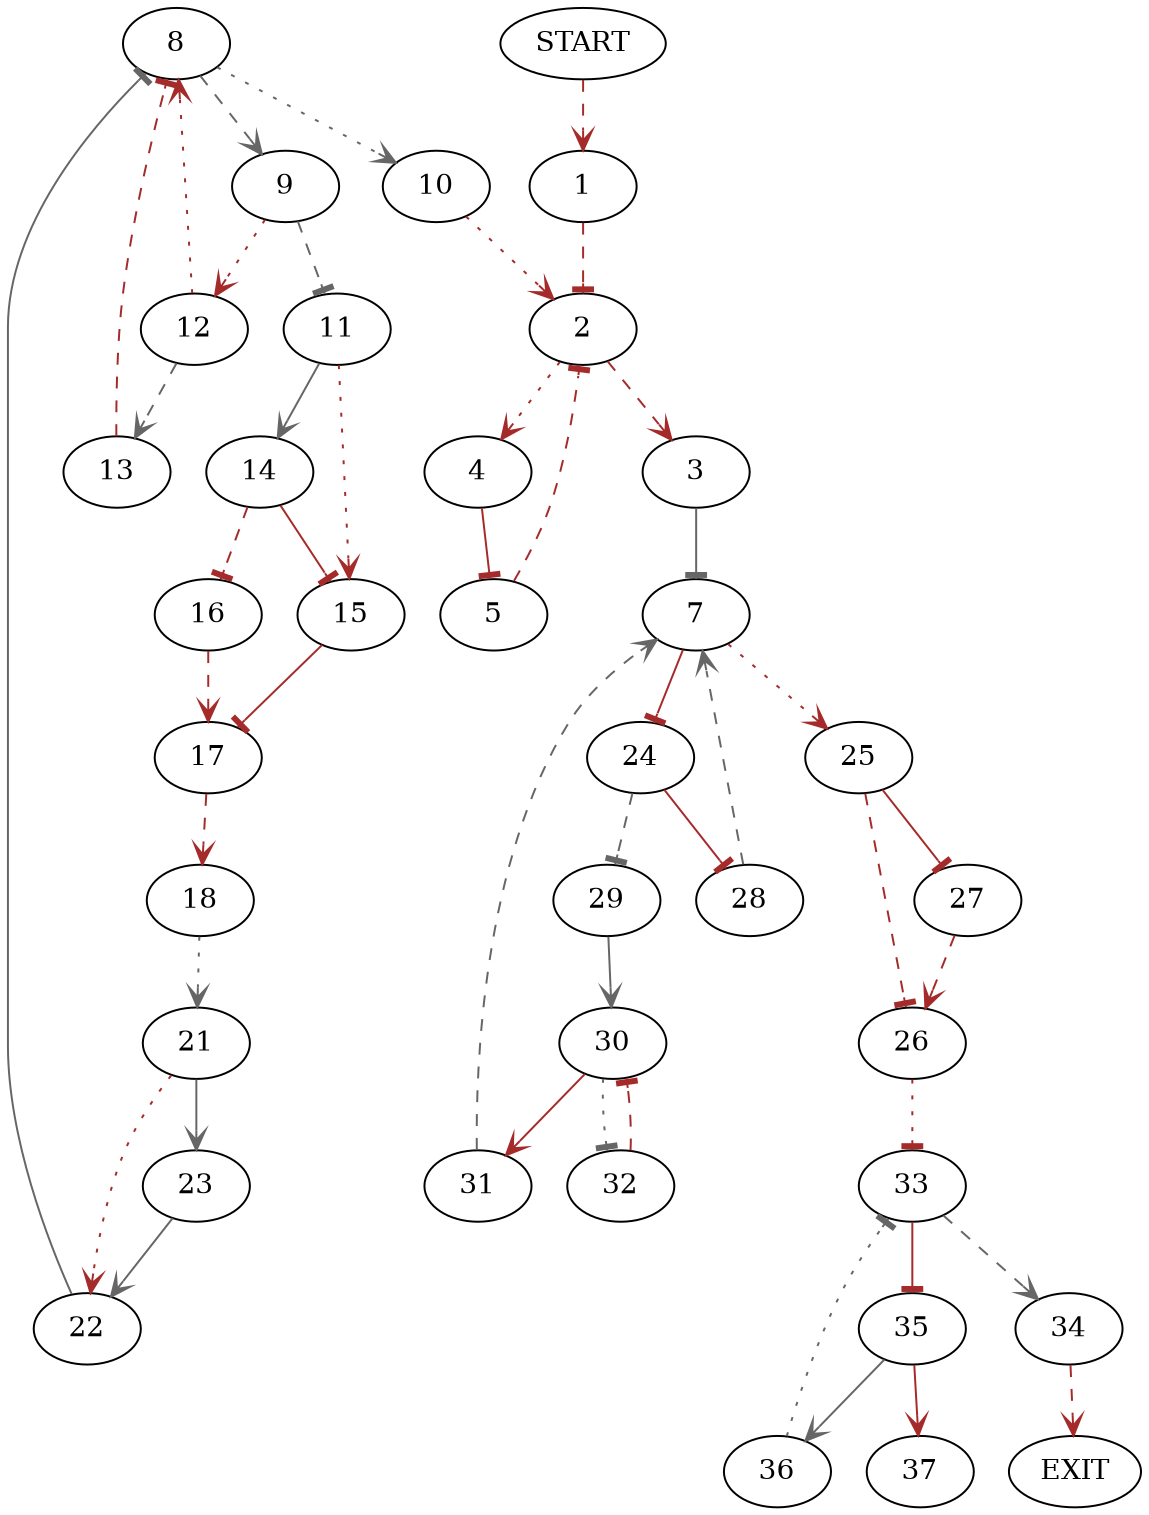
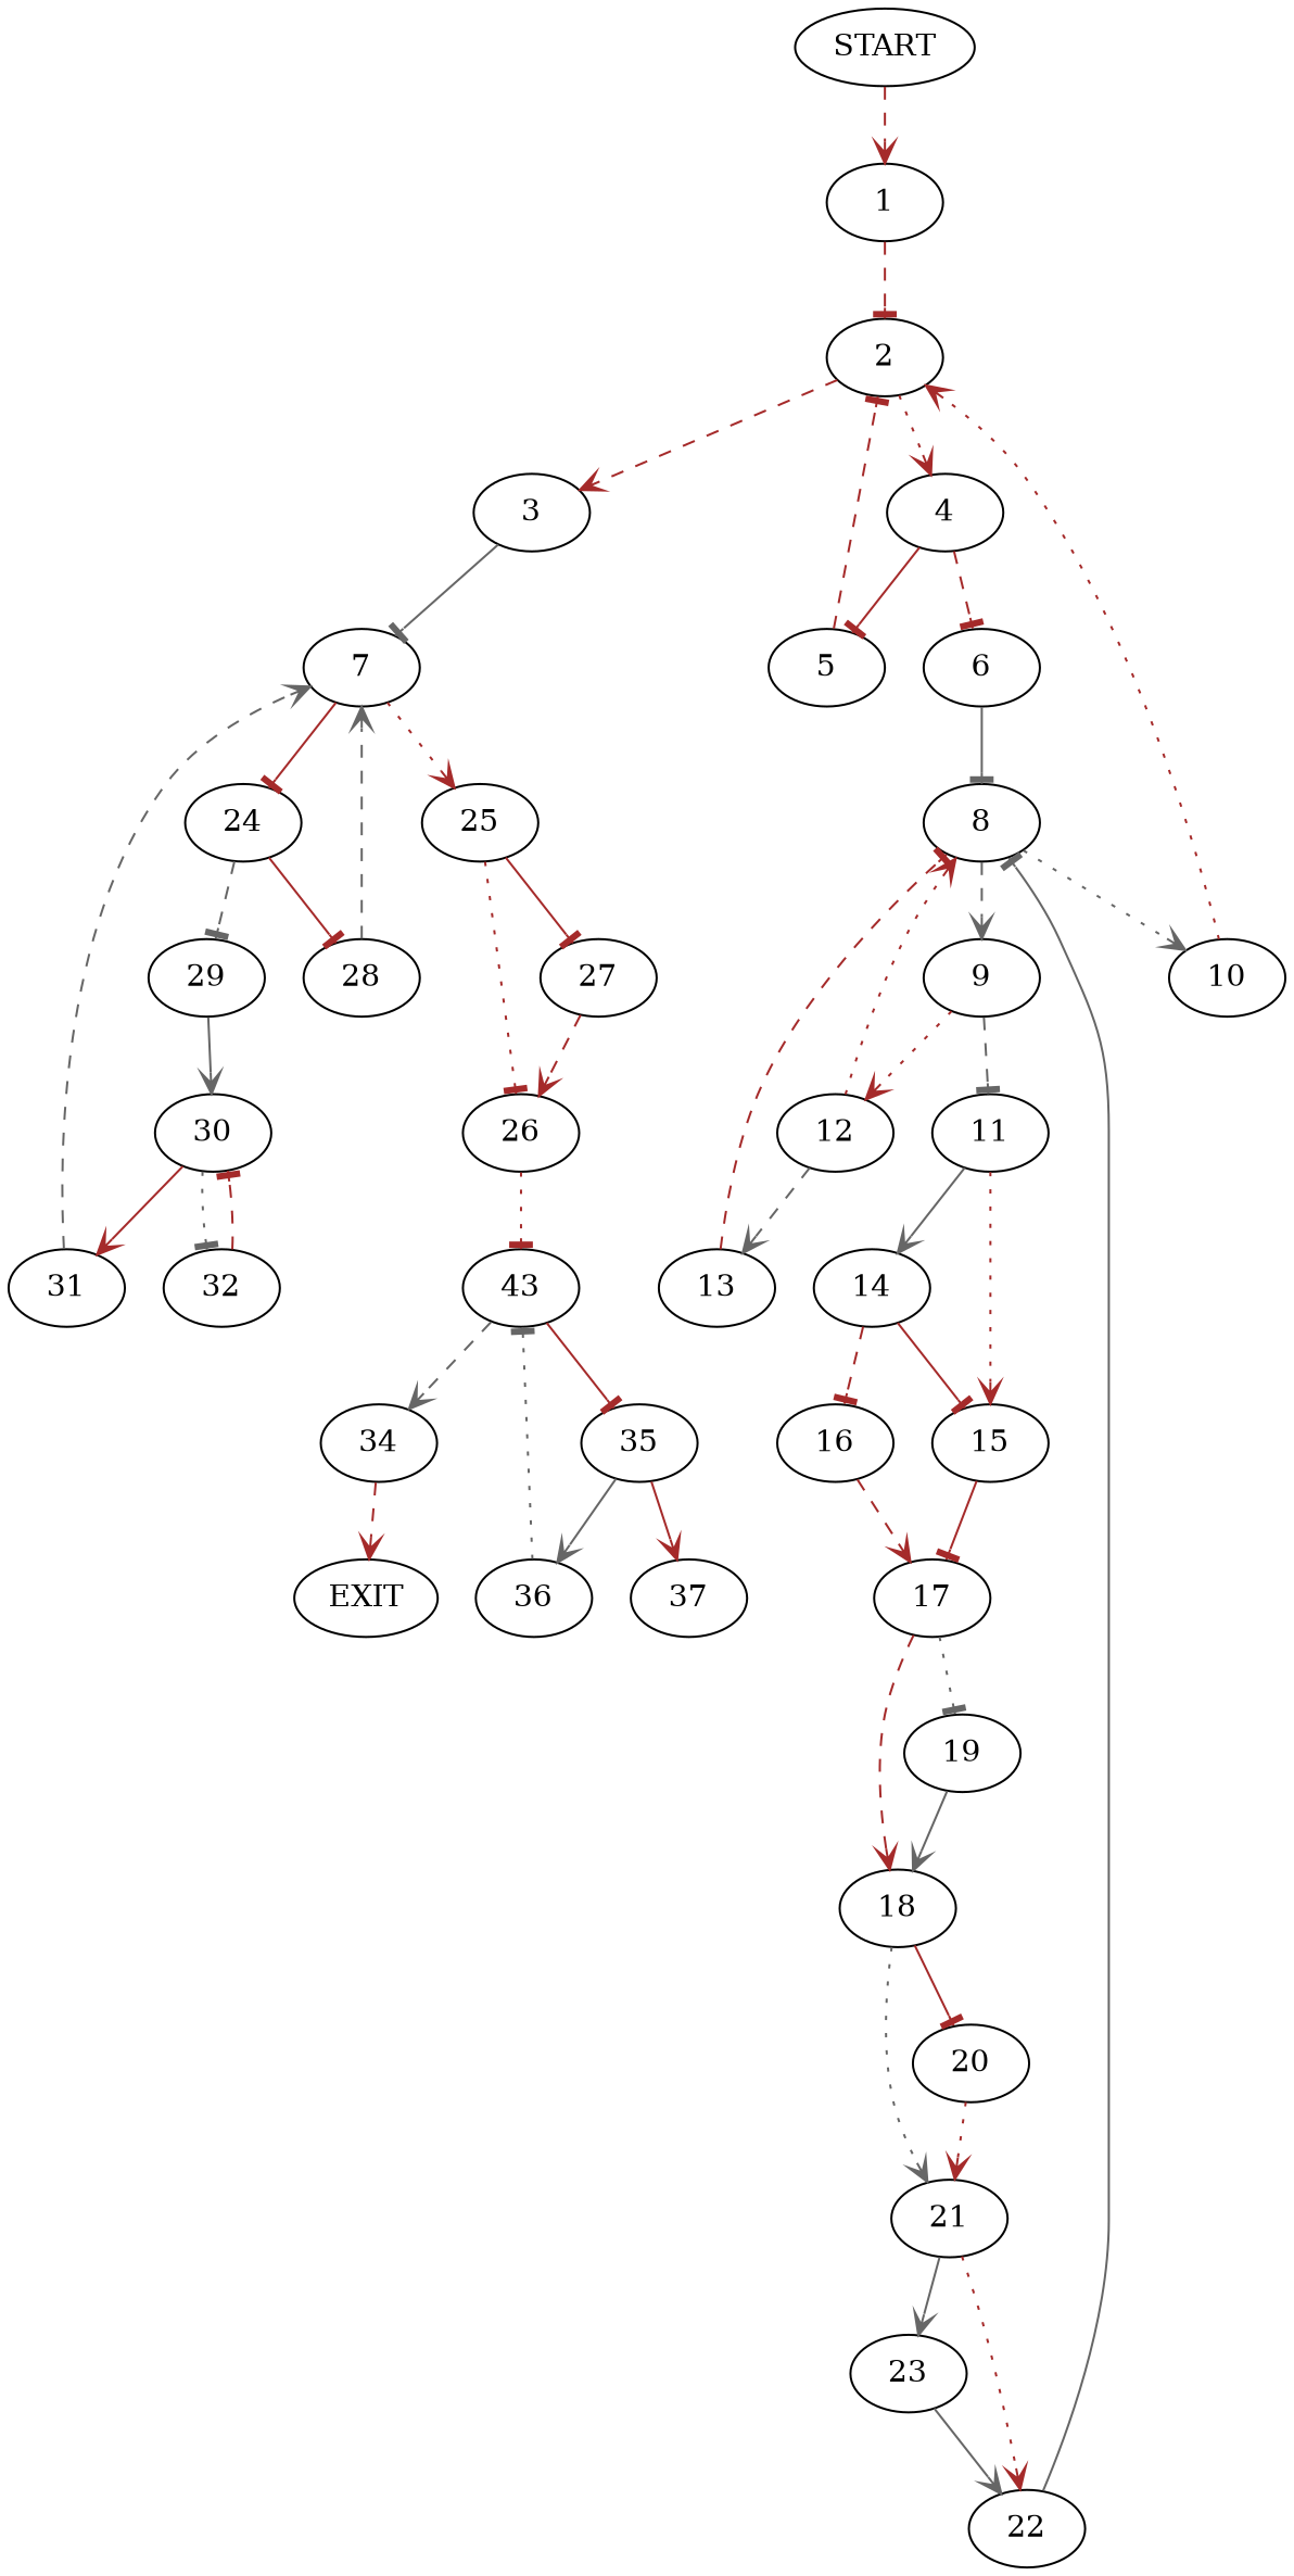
  digraph {
    edge [arrowhead=vee color=brown style=dashed]
    n1 [label=START]
    1
    2
    n4 [label=EXIT]
    3
    4
    7
    5
+   6
    24
    25
    8
    9
    10
    28
    29
    26
    27
    11
    12
    14
    15
    13
    16
    17
    18
+   19
+   20
    21
    22
    23
    30
-   33
+   33 [label=43]
    34
    35
    31
    32
    36
    37
    n1 -> 1
    1 -> 2 [arrowhead=tee]
    2 -> 3
    2 -> 4 [style=dotted]
    3 -> 7 [arrowhead=tee color=gray40 style=solid]
    4 -> 5 [arrowhead=tee style=solid]
+   4 -> 6 [arrowhead=tee]
    7 -> 24 [arrowhead=tee style=solid]
    7 -> 25 [style=dotted]
    5 -> 2 [arrowhead=tee]
+   6 -> 8 [arrowhead=tee color=gray40 style=solid]
    24 -> 28 [arrowhead=tee style=solid]
    24 -> 29 [arrowhead=tee color=gray40]
-   25 -> 26 [arrowhead=tee]
+   25 -> 26 [arrowhead=tee style=dotted]
    25 -> 27 [arrowhead=tee style=solid]
    8 -> 9 [color=gray40]
    8 -> 10 [color=gray40 style=dotted]
    9 -> 11 [arrowhead=tee color=gray40]
    9 -> 12 [style=dotted]
    10 -> 2 [style=dotted]
    28 -> 7 [color=gray40]
    29 -> 30 [color=gray40 style=solid]
    26 -> 33 [arrowhead=tee style=dotted]
    27 -> 26
    11 -> 14 [color=gray40 style=solid]
    11 -> 15 [style=dotted]
    12 -> 8 [style=dotted]
    12 -> 13 [color=gray40]
    14 -> 15 [arrowhead=tee style=solid]
    14 -> 16 [arrowhead=tee]
    15 -> 17 [arrowhead=tee style=solid]
    13 -> 8 [arrowhead=tee]
    16 -> 17
    17 -> 18
+   17 -> 19 [arrowhead=tee color=gray40 style=dotted]
+   18 -> 20 [arrowhead=tee style=solid]
    18 -> 21 [color=gray40 style=dotted]
+   19 -> 18 [color=gray40 style=solid]
+   20 -> 21 [style=dotted]
    21 -> 22 [style=dotted]
    21 -> 23 [color=gray40 style=solid]
    22 -> 8 [arrowhead=tee color=gray40 style=solid]
    23 -> 22 [color=gray40 style=solid]
    30 -> 31 [style=solid]
    30 -> 32 [arrowhead=tee color=gray40 style=dotted]
    33 -> 34 [color=gray40]
    33 -> 35 [arrowhead=tee style=solid]
    34 -> n4
    35 -> 36 [color=gray40 style=solid]
    35 -> 37 [style=solid]
    31 -> 7 [color=gray40]
    32 -> 30 [arrowhead=tee]
    36 -> 33 [arrowhead=tee color=gray40 style=dotted]
  }
